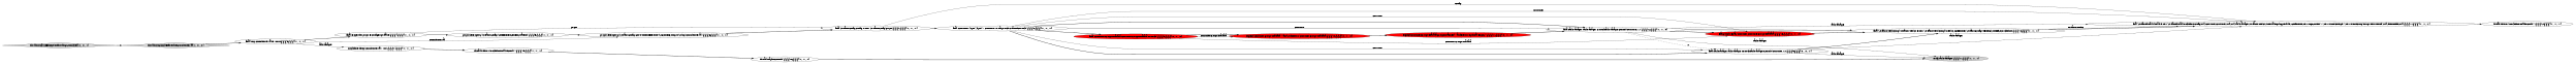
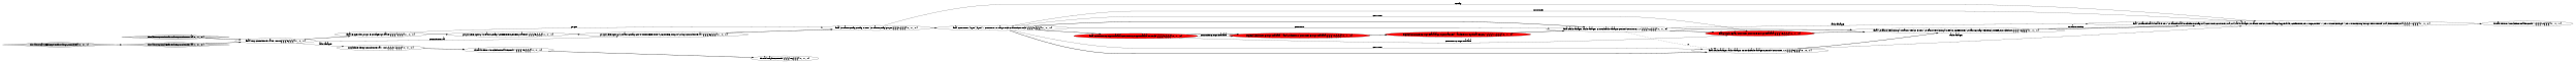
  digraph {
    rankdir=LR
    node [fillcolor=white shape=ellipse style=filled]
    edge [style=bold]
    n1 [label="mockTime.sleep(commitInterval - 10L)@@@14@@@['1', '1', '1']"]
    n2 [label="thread.setNow(mockTime.milliseconds())@@@15@@@['1', '1', '1']"]
    n3 [label="thread.maybeCommit()@@@16@@@['1', '1', '1']"]
-   n4 [fillcolor=lightgray label="verify(taskManager)@@@17@@@['1', '1', '1']"]
    n5 [label="final Consumer<byte((,byte((> consumer = EasyMock.createNiceMock()@@@8@@@['1', '1', '1']"]
    n6 [fillcolor=red label="final ConsumerGroupMetadata consumerGroupMetadata = mock()@@@9@@@['0', '1', '0']"]
    n7 [fillcolor=red label="EasyMock.replay(consumer,consumerGroupMetadata)@@@13@@@['0', '1', '0']"]
    n8 [label="final StreamThread thread = new StreamThread(mockTime,config,null,consumer,consumer,null,null,taskManager,streamsMetrics,internalTopologyBuilder,CLIENT_ID,new LogContext(\"\"),new AtomicInteger(),new AtomicLong(Long.MAX_VALUE),null,HANDLER,null)@@@11@@@['1', '1', '1']"]
    n9 [label="final TaskManager taskManager = mockTaskManagerCommit(consumer,1,1)@@@12@@@['1', '1', '0']"]
    n10 [label="final TaskManager taskManager = mockTaskManagerCommit(consumer,1,0)@@@9@@@['0', '0', '1']"]
    n11 [fillcolor=red label="expect(consumer.groupMetadata()).andStubReturn(consumerGroupMetadata)@@@10@@@['0', '1', '0']"]
    n12 [label="final StreamsMetricsImpl streamsMetrics = new StreamsMetricsImpl(metrics,CLIENT_ID,StreamsConfig.METRICS_LATEST,mockTime)@@@10@@@['1', '1', '1']"]
    n13 [label="thread.setNow(mockTime.milliseconds())@@@12@@@['1', '1', '1']"]
    n14 [label="props.setProperty(StreamsConfig.STATE_DIR_CONFIG,stateDir)@@@5@@@['1', '1', '1']"]
    n15 [label="props.setProperty(StreamsConfig.COMMIT_INTERVAL_MS_CONFIG,Long.toString(commitInterval))@@@6@@@['1', '1', '1']"]
    n16 [label="final StreamsConfig config = new StreamsConfig(props)@@@7@@@['1', '1', '1']"]
    n17 [fillcolor=red label="expect(consumerGroupMetadata.groupInstanceId()).andReturn(Optional.empty())@@@11@@@['0', '1', '0']"]
+   n18 [fillcolor=lightgray label="shouldNotCommitBeforeTheCommitInterval['0', '1', '0']" shape=diamond]
    n19 [label="final long commitInterval = 1000L@@@3@@@['1', '1', '1']"]
    n20 [label="final Properties props = configProps(false)@@@4@@@['1', '1', '1']"]
    n21 [fillcolor=lightgray label="shouldNotCommitBeforeTheCommitInterval['1', '0', '0']" shape=diamond]
    n22 [fillcolor=lightgray label="shouldNotCauseExceptionIfNothingCommitted['0', '0', '1']" shape=diamond]
    n1 -> n2
    n2 -> n3
-   n3 -> n4
    n5 -> n6
    n5 -> n7 [label=consumer style=solid]
    n5 -> n8 [label=consumer style=solid]
    n5 -> n9
    n5 -> n9 [label=consumer style=solid]
    n5 -> n10 [label=consumer style=solid]
    n5 -> n10
    n6 -> n7 [label=consumerGroupMetadata style=solid]
    n6 -> n11 [label=consumerGroupMetadata style=solid]
    n6 -> n11
    n7 -> n12
    n8 -> n13
-   n9 -> n4 [label=taskManager style=solid]
    n9 -> n7
    n9 -> n8 [label=taskManager style=solid]
    n9 -> n10 [label=0 style=dashed]
    n9 -> n12
-   n10 -> n4 [label=taskManager style=solid]
    n10 -> n8 [label=taskManager style=solid]
    n10 -> n12
    n11 -> n17
    n12 -> n8
    n12 -> n8 [label=streamsMetrics style=solid]
    n14 -> n15
    n15 -> n16
    n16 -> n5
    n16 -> n8 [label=config style=solid]
    n17 -> n9
+   n18 -> n19
    n19 -> n1 [label=taskManager style=solid]
    n19 -> n15 [label=commitInterval style=solid]
    n19 -> n20
    n20 -> n14
    n20 -> n16 [label=props style=solid]
    n21 -> n19
    n22 -> n21
  }
